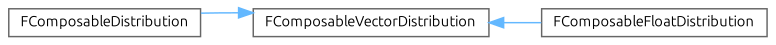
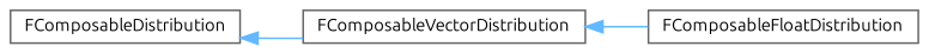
  digraph {
    fontname=Ubuntu
    rankdir=LR
    node [color=grey40 fillcolor=white fontname=Ubuntu fontsize=10 shape=box style=filled]
    edge [color=steelblue1 dir=back fontname=Ubuntu fontsize=10 labelfontname=Helvetica labelfontsize=10 style=solid]
    n1 [height=0.2 label=FComposableDistribution width=0.4]
    n2 [height=0.2 label=FComposableVectorDistribution width=0.4]
    n3 [height=0.2 label=FComposableFloatDistribution width=0.4]
-   n2 -> n1
+   n1 -> n2
    n2 -> n3
  }
